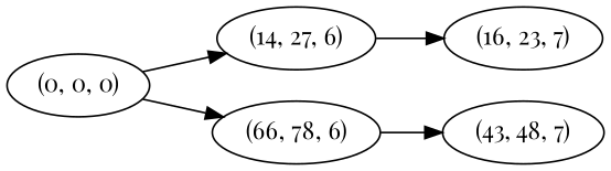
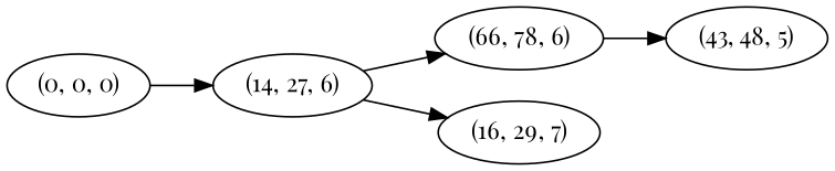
  digraph {
    fontname="Playfair Display"
    rankdir=LR
    node [fontname="Playfair Display"]
    edge [fontname="Playfair Display"]
    n1 [label="(14, 27, 6)"]
    "(0, 0, 0)"
    "(66, 78, 6)"
-   "(16, 23, 7)"
-   "(43, 48, 5)" [label="(43, 48, 7)"]
+   "(16, 23, 7)" [label="(16, 29, 7)"]
+   "(43, 48, 5)"
    n1 -> "(16, 23, 7)"
    "(0, 0, 0)" -> n1
-   "(0, 0, 0)" -> "(66, 78, 6)"
+   n1 -> "(66, 78, 6)"
    "(66, 78, 6)" -> "(43, 48, 5)"
  }
